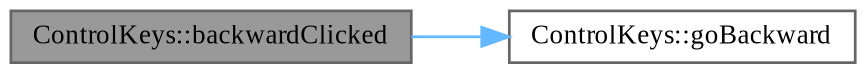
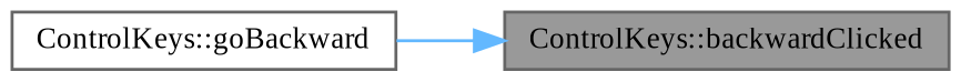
  digraph {
    rankdir=LR
    fontname="Liberation Serif"
    node [fontname="Liberation Serif" fontsize=10 shape=box style=filled]
    n1 [color=gray40 fillcolor=grey60 fontcolor=black height=0.2 label="ControlKeys::backwardClicked" width=0.4]
    n2 [color=grey40 fillcolor=white height=0.2 label="ControlKeys::goBackward" width=0.4]
-   n1 -> n2 [color=steelblue1 fontname="Liberation Serif" fontsize=10 labelfontname=Helvetica labelfontsize=10 style=solid]
+   n2 -> n1 [color=steelblue1 fontname="Liberation Serif" fontsize=10 labelfontname=Helvetica labelfontsize=10 style=solid]
  }
